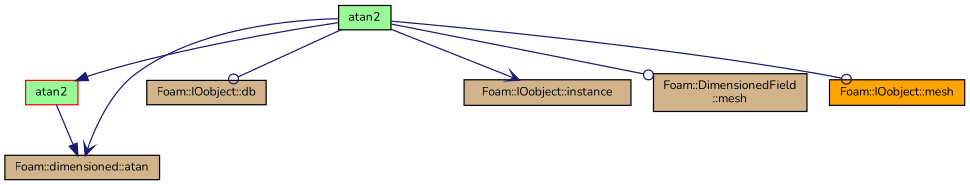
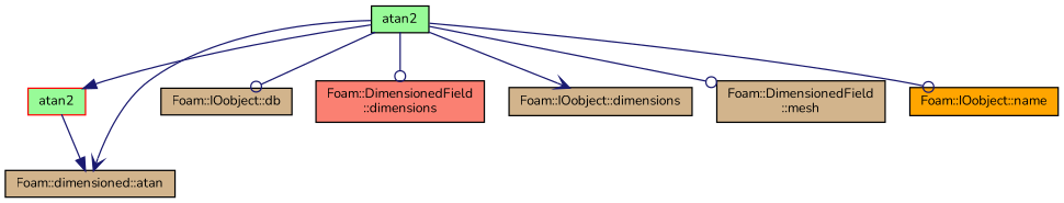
  digraph {
    fontname=Nunito
    rankdir=TB
    node [color=black fillcolor=tan fontname=Nunito fontsize=10 shape=record style=filled]
    edge [arrowhead=odot color=midnightblue fontname=Nunito fontsize=10 labelfontname=FreeSans labelfontsize=10 style=solid]
    n1 [fillcolor=palegreen fontcolor=black height=0.2 label=atan2 width=0.4]
    n2 [color=red fillcolor=palegreen height=0.2 label=atan2 width=0.4]
    n3 [height=0.2 label="Foam::dimensioned::atan" width=0.4]
    n4 [height=0.2 label="Foam::IOobject::db" width=0.4]
-   n6 [height=0.2 label="Foam::IOobject::instance" width=0.4]
+   n5 [fillcolor=salmon height=0.2 label="Foam::DimensionedField\l::dimensions" width=0.4]
+   n6 [height=0.2 label="Foam::IOobject::dimensions" width=0.4]
    n7 [height=0.2 label="Foam::DimensionedField\l::mesh" width=0.4]
-   n8 [fillcolor=orange height=0.2 label="Foam::IOobject::mesh" width=0.4]
+   n8 [fillcolor=orange height=0.2 label="Foam::IOobject::name" width=0.4]
    n1 -> n2 [arrowhead=normal]
    n1 -> n3 [arrowhead=vee]
    n1 -> n4
+   n1 -> n5
    n1 -> n6 [arrowhead=vee]
    n1 -> n7
    n1 -> n8
    n2 -> n3 [arrowhead=normal]
  }
